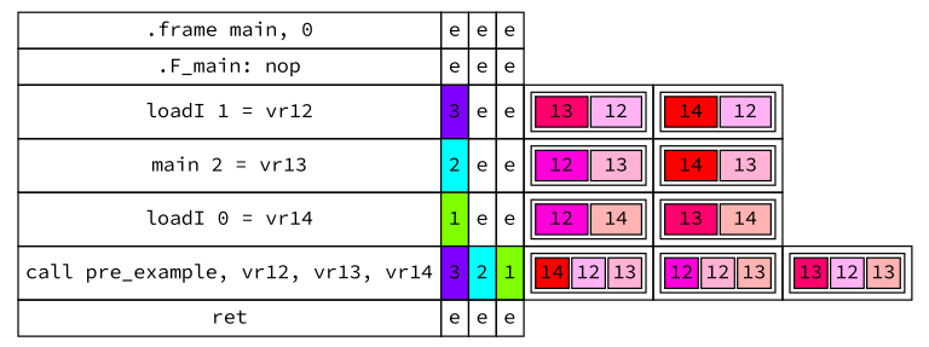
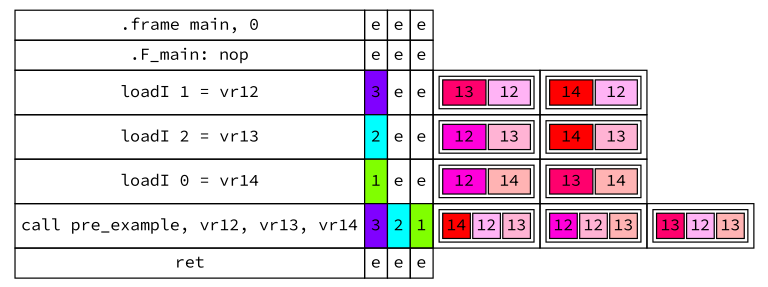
  digraph {
    fontname="Source Code Pro"
-   n1 [label=< <table border="0" cellborder="1" cellspacing="0" cellpadding="4">   <tr>     <td>.frame main, 0</td>     <td>e</td>     <td>e</td>     <td>e</td>   </tr>   <tr>     <td>.F_main: nop</td>     <td>e</td>     <td>e</td>     <td>e</td>   </tr>   <tr>     <td>loadI 1 = vr12</td>     <td bgcolor = "0.75 1 1">3</td>     <td>e</td>     <td>e</td>     <td><table><tr><td bgcolor = "0.9285714 1 1">13</td><td bgcolor="0.8571428 0.3 1">12</td></tr></table></td>     <td><table><tr><td bgcolor = "1 1 1">14</td><td bgcolor="0.8571428 0.3 1">12</td></tr></table></td>   </tr>   <tr>     <td>main 2 = vr13</td>     <td bgcolor = "0.5 1 1">2</td>     <td>e</td>     <td>e</td>     <td><table><tr><td bgcolor = "0.8571428 1 1">12</td><td bgcolor="0.9285714 0.3 1">13</td></tr></table></td>     <td><table><tr><td bgcolor = "1 1 1">14</td><td bgcolor="0.9285714 0.3 1">13</td></tr></table></td>   </tr>   <tr>     <td>loadI 0 = vr14</td>     <td bgcolor = "0.25 1 1">1</td>     <td>e</td>     <td>e</td>     <td><table><tr><td bgcolor = "0.8571428 1 1">12</td><td bgcolor="1 0.3 1">14</td></tr></table></td>     <td><table><tr><td bgcolor = "0.9285714 1 1">13</td><td bgcolor="1 0.3 1">14</td></tr></table></td>   </tr>   <tr>     <td>call pre_example, vr12, vr13, vr14</td>     <td bgcolor = "0.75 1 1">3</td>     <td bgcolor = "0.5 1 1">2</td>     <td bgcolor = "0.25 1 1">1</td>     <td><table><tr><td bgcolor = "1 1 1">14</td><td bgcolor="0.8571428 0.3 1">12</td><td bgcolor="0.9285714 0.3 1">13</td></tr></table></td>     <td><table><tr><td bgcolor = "0.8571428 1 1">12</td><td bgcolor="0.9285714 0.3 1">12</td><td bgcolor="1 0.3 1">13</td></tr></table></td>     <td><table><tr><td bgcolor = "0.9285714 1 1">13</td><td bgcolor="0.8571428 0.3 1">12</td><td bgcolor="1 0.3 1">13</td></tr></table></td>   </tr>   <tr>     <td>ret</td>     <td>e</td>     <td>e</td>     <td>e</td>   </tr> </table>> shape=none fontname="Source Code Pro"]
+   n1 [label=< <table border="0" cellborder="1" cellspacing="0" cellpadding="4">   <tr>     <td>.frame main, 0</td>     <td>e</td>     <td>e</td>     <td>e</td>   </tr>   <tr>     <td>.F_main: nop</td>     <td>e</td>     <td>e</td>     <td>e</td>   </tr>   <tr>     <td>loadI 1 = vr12</td>     <td bgcolor = "0.75 1 1">3</td>     <td>e</td>     <td>e</td>     <td><table><tr><td bgcolor = "0.9285714 1 1">13</td><td bgcolor="0.8571428 0.3 1">12</td></tr></table></td>     <td><table><tr><td bgcolor = "1 1 1">14</td><td bgcolor="0.8571428 0.3 1">12</td></tr></table></td>   </tr>   <tr>     <td>loadI 2 = vr13</td>     <td bgcolor = "0.5 1 1">2</td>     <td>e</td>     <td>e</td>     <td><table><tr><td bgcolor = "0.8571428 1 1">12</td><td bgcolor="0.9285714 0.3 1">13</td></tr></table></td>     <td><table><tr><td bgcolor = "1 1 1">14</td><td bgcolor="0.9285714 0.3 1">13</td></tr></table></td>   </tr>   <tr>     <td>loadI 0 = vr14</td>     <td bgcolor = "0.25 1 1">1</td>     <td>e</td>     <td>e</td>     <td><table><tr><td bgcolor = "0.8571428 1 1">12</td><td bgcolor="1 0.3 1">14</td></tr></table></td>     <td><table><tr><td bgcolor = "0.9285714 1 1">13</td><td bgcolor="1 0.3 1">14</td></tr></table></td>   </tr>   <tr>     <td>call pre_example, vr12, vr13, vr14</td>     <td bgcolor = "0.75 1 1">3</td>     <td bgcolor = "0.5 1 1">2</td>     <td bgcolor = "0.25 1 1">1</td>     <td><table><tr><td bgcolor = "1 1 1">14</td><td bgcolor="0.8571428 0.3 1">12</td><td bgcolor="0.9285714 0.3 1">13</td></tr></table></td>     <td><table><tr><td bgcolor = "0.8571428 1 1">12</td><td bgcolor="0.9285714 0.3 1">12</td><td bgcolor="1 0.3 1">13</td></tr></table></td>     <td><table><tr><td bgcolor = "0.9285714 1 1">13</td><td bgcolor="0.8571428 0.3 1">12</td><td bgcolor="1 0.3 1">13</td></tr></table></td>   </tr>   <tr>     <td>ret</td>     <td>e</td>     <td>e</td>     <td>e</td>   </tr> </table>> shape=none fontname="Source Code Pro"]
  }
